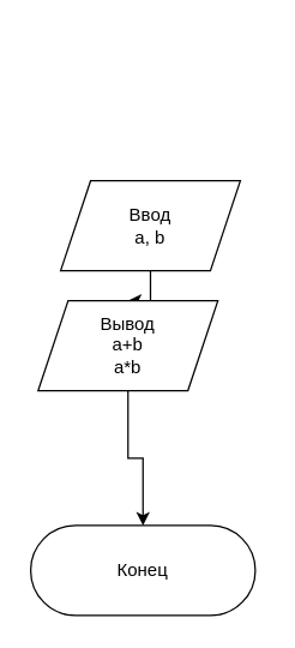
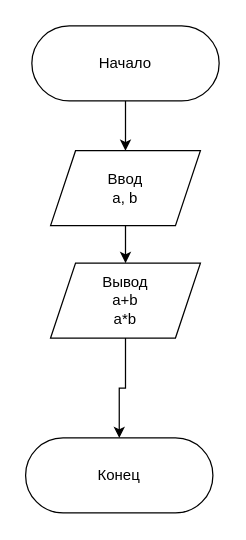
  <mxCell id="0" />
  <mxCell id="1" parent="0" />
+ <mxCell id="2" style="edgeStyle=orthogonalEdgeStyle;rounded=0;orthogonalLoop=1;jettySize=auto;html=1;entryX=0.5;entryY=0;entryDx=0;entryDy=0;" edge="1" parent="1" source="3" target="5"><mxGeometry relative="1" as="geometry" /></mxCell>
+ <mxCell id="3" value="Начало" style="rounded=1;whiteSpace=wrap;html=1;arcSize=50;" vertex="1" parent="1"><mxGeometry x="25" y="20" width="150" height="60" as="geometry" /></mxCell>
  <mxCell id="4" style="edgeStyle=orthogonalEdgeStyle;rounded=0;orthogonalLoop=1;jettySize=auto;html=1;entryX=0.5;entryY=0;entryDx=0;entryDy=0;" edge="1" parent="1" source="5" target="7"><mxGeometry relative="1" as="geometry" /></mxCell>
  <mxCell id="5" value="Ввод&lt;br&gt;a, b" style="shape=parallelogram;perimeter=parallelogramPerimeter;whiteSpace=wrap;html=1;fixedSize=1;" vertex="1" parent="1"><mxGeometry x="40" y="120" width="120" height="60" as="geometry" /></mxCell>
  <mxCell id="6" style="edgeStyle=orthogonalEdgeStyle;rounded=0;orthogonalLoop=1;jettySize=auto;html=1;entryX=0.5;entryY=0;entryDx=0;entryDy=0;" edge="1" parent="1" source="7" target="8"><mxGeometry relative="1" as="geometry" /></mxCell>
- <mxCell id="7" value="Вывод&lt;br&gt;a+b&lt;br&gt;a*b" style="shape=parallelogram;perimeter=parallelogramPerimeter;whiteSpace=wrap;html=1;fixedSize=1;" vertex="1" parent="1"><mxGeometry x="25" y="200" width="120" height="60" as="geometry" /></mxCell>
+ <mxCell id="7" value="Вывод&lt;br&gt;a+b&lt;br&gt;a*b" style="shape=parallelogram;perimeter=parallelogramPerimeter;whiteSpace=wrap;html=1;fixedSize=1;" vertex="1" parent="1"><mxGeometry x="40" y="210" width="120" height="60" as="geometry" /></mxCell>
  <mxCell id="8" value="Конец" style="rounded=1;whiteSpace=wrap;html=1;arcSize=50;" vertex="1" parent="1"><mxGeometry x="20" y="350" width="150" height="60" as="geometry" /></mxCell>
